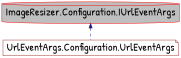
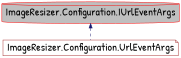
  digraph {
    fontname="Patrick Hand"
    node [fontname="Patrick Hand" fontsize=24 style=filled]
    n1 [color=red fillcolor=grey75 fontcolor=black height=0.2 label="ImageResizer.Configuration.IUrlEventArgs" shape=cylinder width=0.4]
-   n2 [color=brown fillcolor=white height=0.2 label="UrlEventArgs.Configuration.UrlEventArgs" shape=note width=0.4]
+   n2 [color=brown fillcolor=white height=0.2 label="ImageResizer.Configuration.UrlEventArgs" shape=note width=0.4]
    n1 -> n2 [color=midnightblue dir=back fontname="Patrick Hand" fontsize=24 labelfontname=Helvetica labelfontsize=24 style=dashed]
  }
